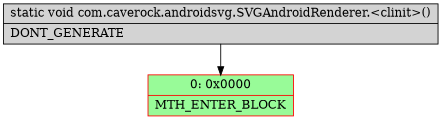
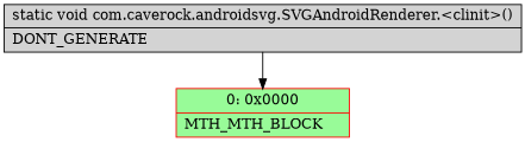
  digraph {
    node [shape=record style=filled]
-   n1 [color=red label="{0\:\ 0x0000|MTH_ENTER_BLOCK\l}" fillcolor=palegreen]
+   n1 [color=red label="{0\:\ 0x0000|MTH_MTH_BLOCK\l}" fillcolor=palegreen]
    n2 [label="{static void com.caverock.androidsvg.SVGAndroidRenderer.\<clinit\>()  | DONT_GENERATE\l}" fillcolor=lightgrey]
    subgraph cluster_1 {
      label="R(0)"
    }
    n2 -> n1
  }
